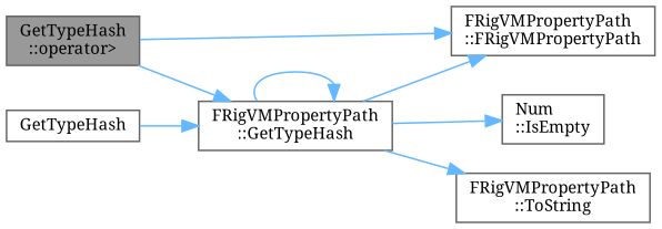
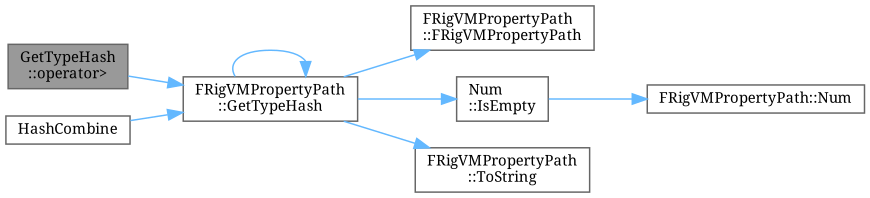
  digraph {
    fontname="Noto Serif"
    rankdir=LR
    node [color=grey40 fillcolor=white fontname="Noto Serif" fontsize=10 shape=box style=filled]
    edge [color=steelblue1 fontname="Noto Serif" fontsize=10 labelfontname=Helvetica labelfontsize=10 style=solid]
    n1 [color=gray40 fillcolor=grey60 fontcolor=black height=0.2 label="GetTypeHash\l::operator\>" width=0.4]
    n2 [height=0.2 label="FRigVMPropertyPath\l::FRigVMPropertyPath" width=0.4]
    n3 [height=0.2 label="FRigVMPropertyPath\l::GetTypeHash" width=0.4]
    n4 [height=0.2 label="Num\l::IsEmpty" width=0.4]
    n5 [height=0.2 label="FRigVMPropertyPath\l::ToString" width=0.4]
-   n6 [height=0.2 label=GetTypeHash width=0.4]
-   n1 -> n2
+   n6 [height=0.2 label=HashCombine width=0.4]
+   n7 [height=0.2 label="FRigVMPropertyPath::Num" width=0.4]
    n1 -> n3
    n3 -> n2
    n3 -> n3
    n3 -> n4
    n3 -> n5
+   n4 -> n7
    n6 -> n3
  }
